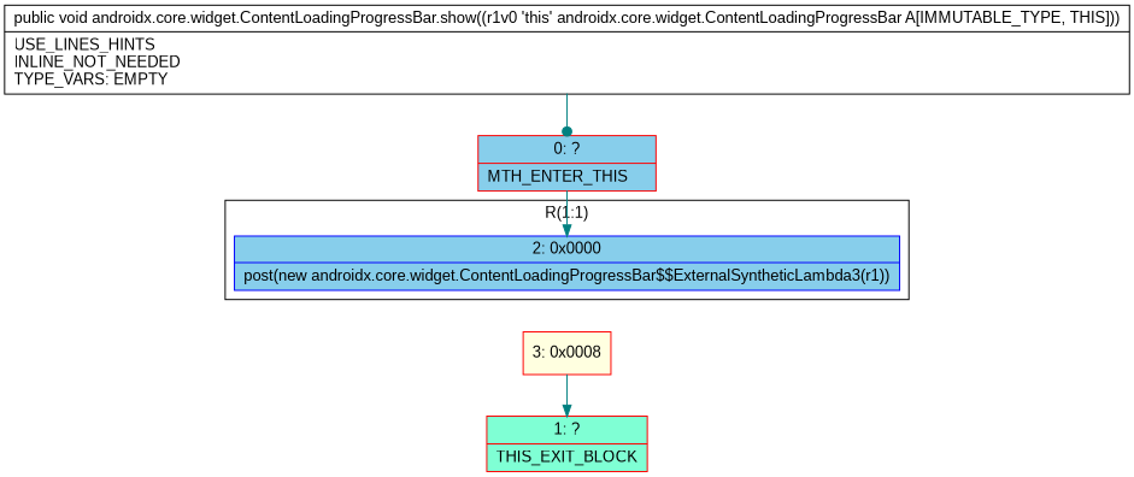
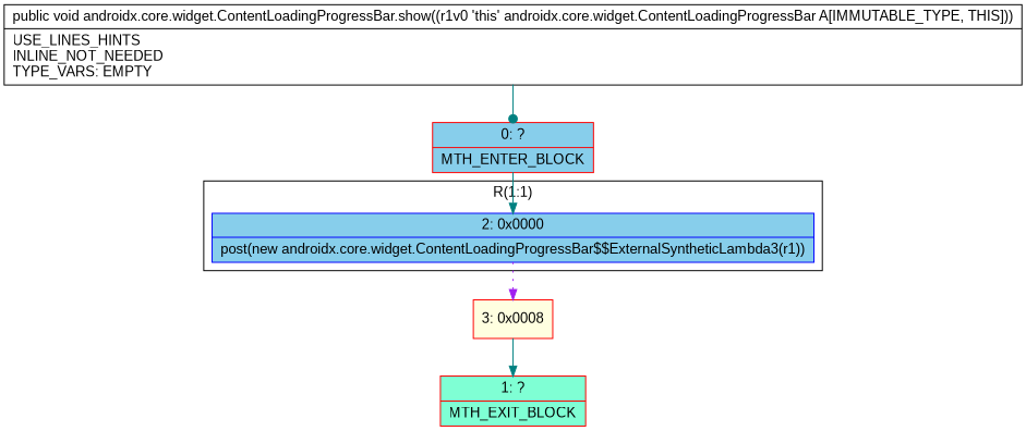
  digraph {
    fontname="Liberation Sans"
    node [color=red fillcolor=skyblue fontname="Liberation Sans" shape=record style=filled]
    edge [arrowhead=normal color=teal fontname="Liberation Sans" style=solid]
    n1 [color=blue label="{2\:\ 0x0000|post(new androidx.core.widget.ContentLoadingProgressBar$$ExternalSyntheticLambda3(r1))\l}"]
    n2 [fillcolor=lightyellow label="{3\:\ 0x0008}"]
-   n3 [fillcolor=aquamarine label="{1\:\ ?|THIS_EXIT_BLOCK\l}"]
-   n4 [label="{0\:\ ?|MTH_ENTER_THIS\l}"]
+   n3 [fillcolor=aquamarine label="{1\:\ ?|MTH_EXIT_BLOCK\l}"]
+   n4 [label="{0\:\ ?|MTH_ENTER_BLOCK\l}"]
    n5 [fillcolor=white label="{public void androidx.core.widget.ContentLoadingProgressBar.show((r1v0 'this' androidx.core.widget.ContentLoadingProgressBar A[IMMUTABLE_TYPE, THIS]))  | USE_LINES_HINTS\lINLINE_NOT_NEEDED\lTYPE_VARS: EMPTY\l}" color=""]
    subgraph cluster_1 {
      label="R(1:1)"
      n1
    }
+   n1 -> n2 [color=purple style=dotted]
    n2 -> n3
    n4 -> n1
    n5 -> n4 [arrowhead=dot]
  }
